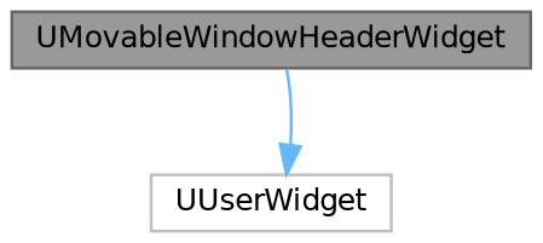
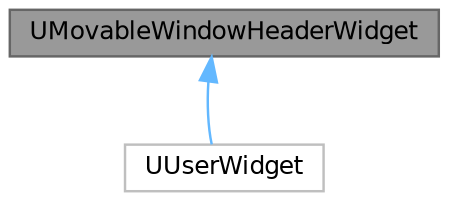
  digraph {
    node [fontname=Helvetica fontsize=10 shape=box style=filled]
    n1 [color=gray40 fillcolor=grey60 fontcolor=black height=0.2 label=UMovableWindowHeaderWidget width=0.4]
    n2 [color=grey75 fillcolor=white height=0.2 label=UUserWidget width=0.4]
-   n2 -> n1 [color=steelblue1 dir=back fontname=Helvetica fontsize=10 labelfontname=Helvetica labelfontsize=10 style=solid]
+   n1 -> n2 [color=steelblue1 dir=back fontname=Helvetica fontsize=10 labelfontname=Helvetica labelfontsize=10 style=solid]
  }
